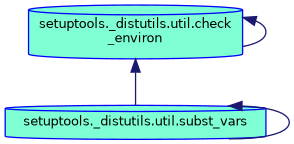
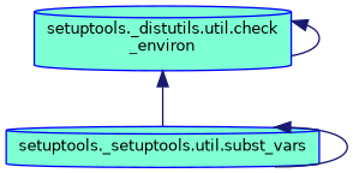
  digraph {
    rankdir=TB
    node [color=blue fillcolor=aquamarine fontname=Helvetica fontsize=10 shape=cylinder style=filled]
    edge [color=midnightblue dir=back fontname=Helvetica fontsize=10 labelfontname=Helvetica labelfontsize=10 style=solid]
    n1 [fontcolor=black height=0.2 label="setuptools._distutils.util.check\l_environ" width=0.4]
-   n2 [height=0.2 label="setuptools._distutils.util.subst_vars" width=0.4]
+   n2 [height=0.2 label="setuptools._setuptools.util.subst_vars" width=0.4]
    n1 -> n1
    n1 -> n2
    n2 -> n2
  }
